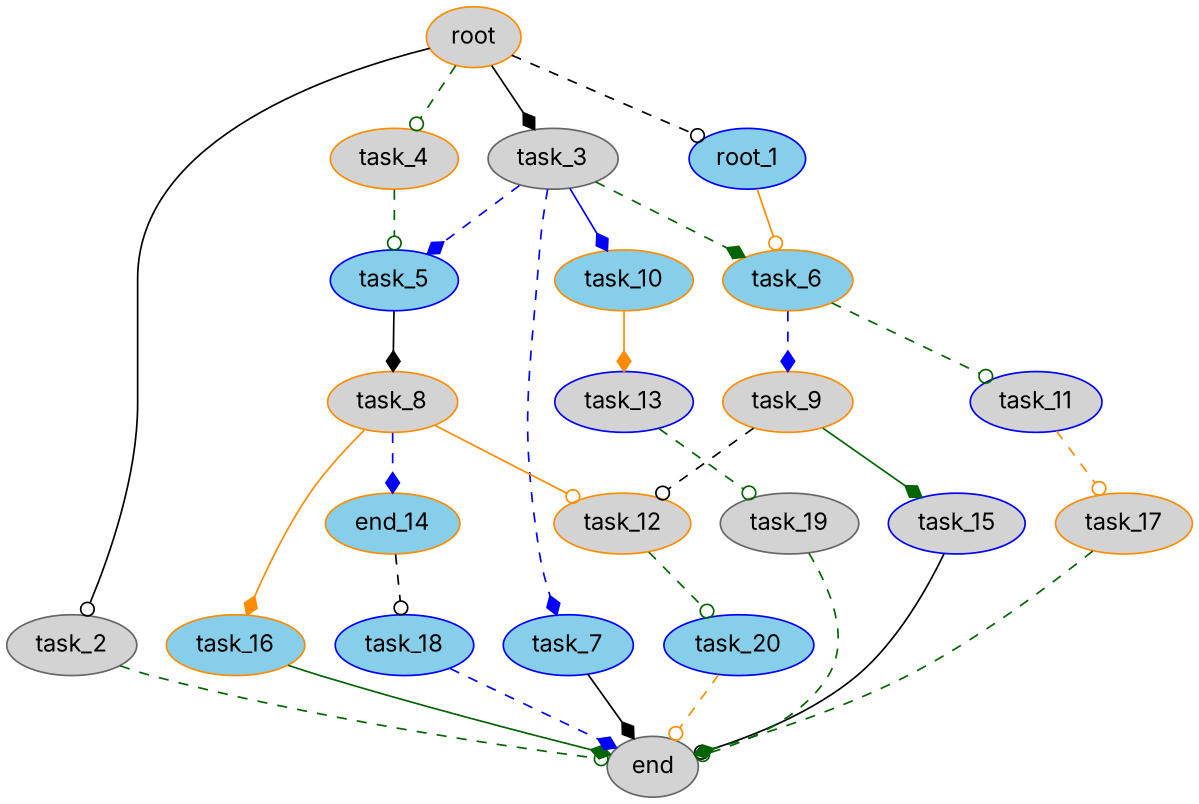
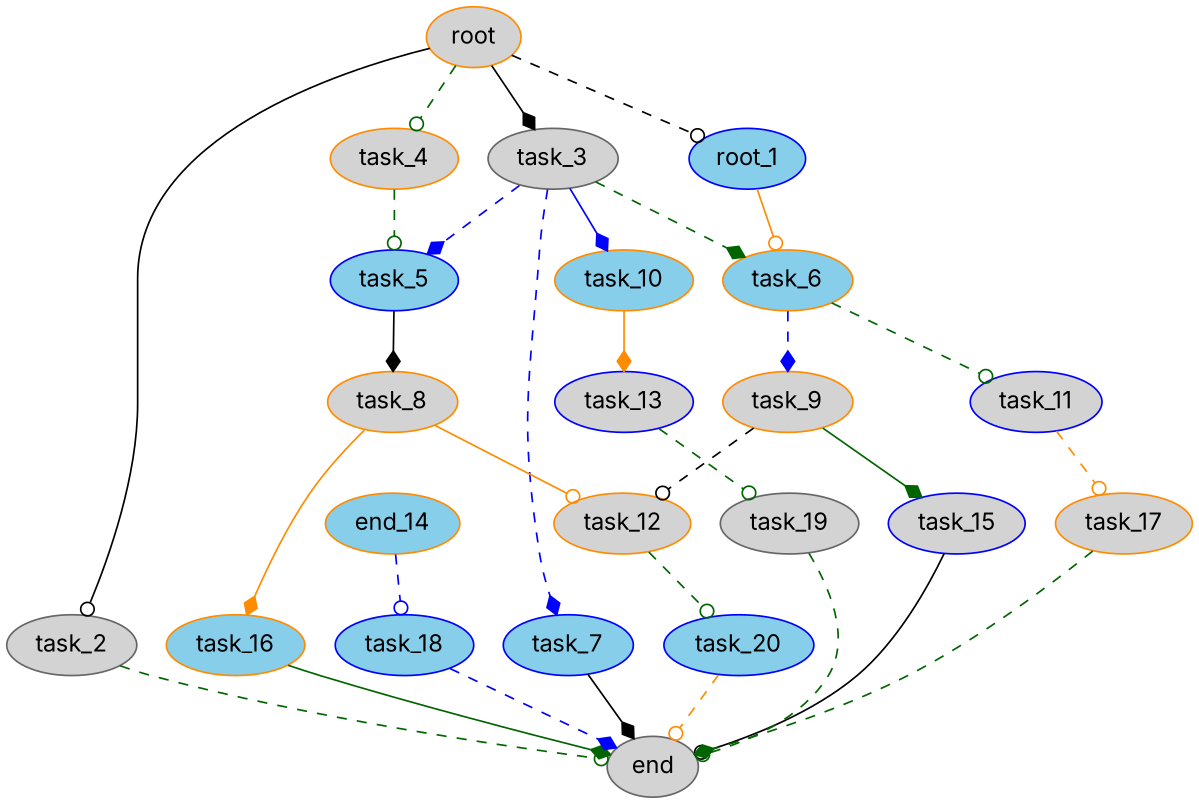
  digraph {
    fontname=Inter
    node [color=darkorange fillcolor=lightgrey fontname=Inter style=filled]
    edge [arrowhead=odot color=darkgreen fontname=Inter style=dashed]
    n1 [color=blue fillcolor=skyblue label=root_1]
    root
    task_2 [color=gray40]
    task_3 [color=gray40]
    task_4
    task_6 [fillcolor=skyblue]
    end [color=gray40]
    task_5 [color=blue fillcolor=skyblue]
    task_7 [color=blue fillcolor=skyblue]
    task_10 [fillcolor=skyblue]
    task_9
    task_11 [color=blue]
    task_8
    task_13 [color=blue]
    task_12
    n16 [fillcolor=skyblue label=end_14]
    task_16 [fillcolor=skyblue]
    task_15 [color=blue]
    task_17
    task_20 [color=blue fillcolor=skyblue]
    task_18 [color=blue fillcolor=skyblue]
    task_19 [color=gray40]
    n1 -> task_6 [color=darkorange style=solid]
    root -> n1 [color=black]
    root -> task_2 [color=black style=solid]
    root -> task_3 [arrowhead=diamond color=black style=solid]
    root -> task_4
    task_2 -> end
    task_3 -> task_6 [arrowhead=diamond]
    task_3 -> task_5 [arrowhead=diamond color=blue]
    task_3 -> task_7 [arrowhead=diamond color=blue]
    task_3 -> task_10 [arrowhead=diamond color=blue style=solid]
    task_4 -> task_5
    task_6 -> task_9 [arrowhead=diamond color=blue]
    task_6 -> task_11
    task_5 -> task_8 [arrowhead=diamond color=black style=solid]
    task_7 -> end [arrowhead=diamond color=black style=solid]
    task_10 -> task_13 [arrowhead=diamond color=darkorange style=solid]
    task_9 -> task_12 [color=black]
    task_9 -> task_15 [arrowhead=diamond style=solid]
    task_11 -> task_17 [color=darkorange]
    task_8 -> task_12 [color=darkorange style=solid]
-   task_8 -> n16 [arrowhead=diamond color=blue]
    task_8 -> task_16 [arrowhead=diamond color=darkorange style=solid]
    task_13 -> task_19
    task_12 -> task_20
-   n16 -> task_18 [color=black]
+   n16 -> task_18 [color=blue]
    task_16 -> end [arrowhead=diamond style=solid]
    task_15 -> end [color=black style=solid]
    task_17 -> end [arrowhead=diamond]
    task_20 -> end [color=darkorange]
    task_18 -> end [arrowhead=diamond color=blue]
    task_19 -> end
  }
